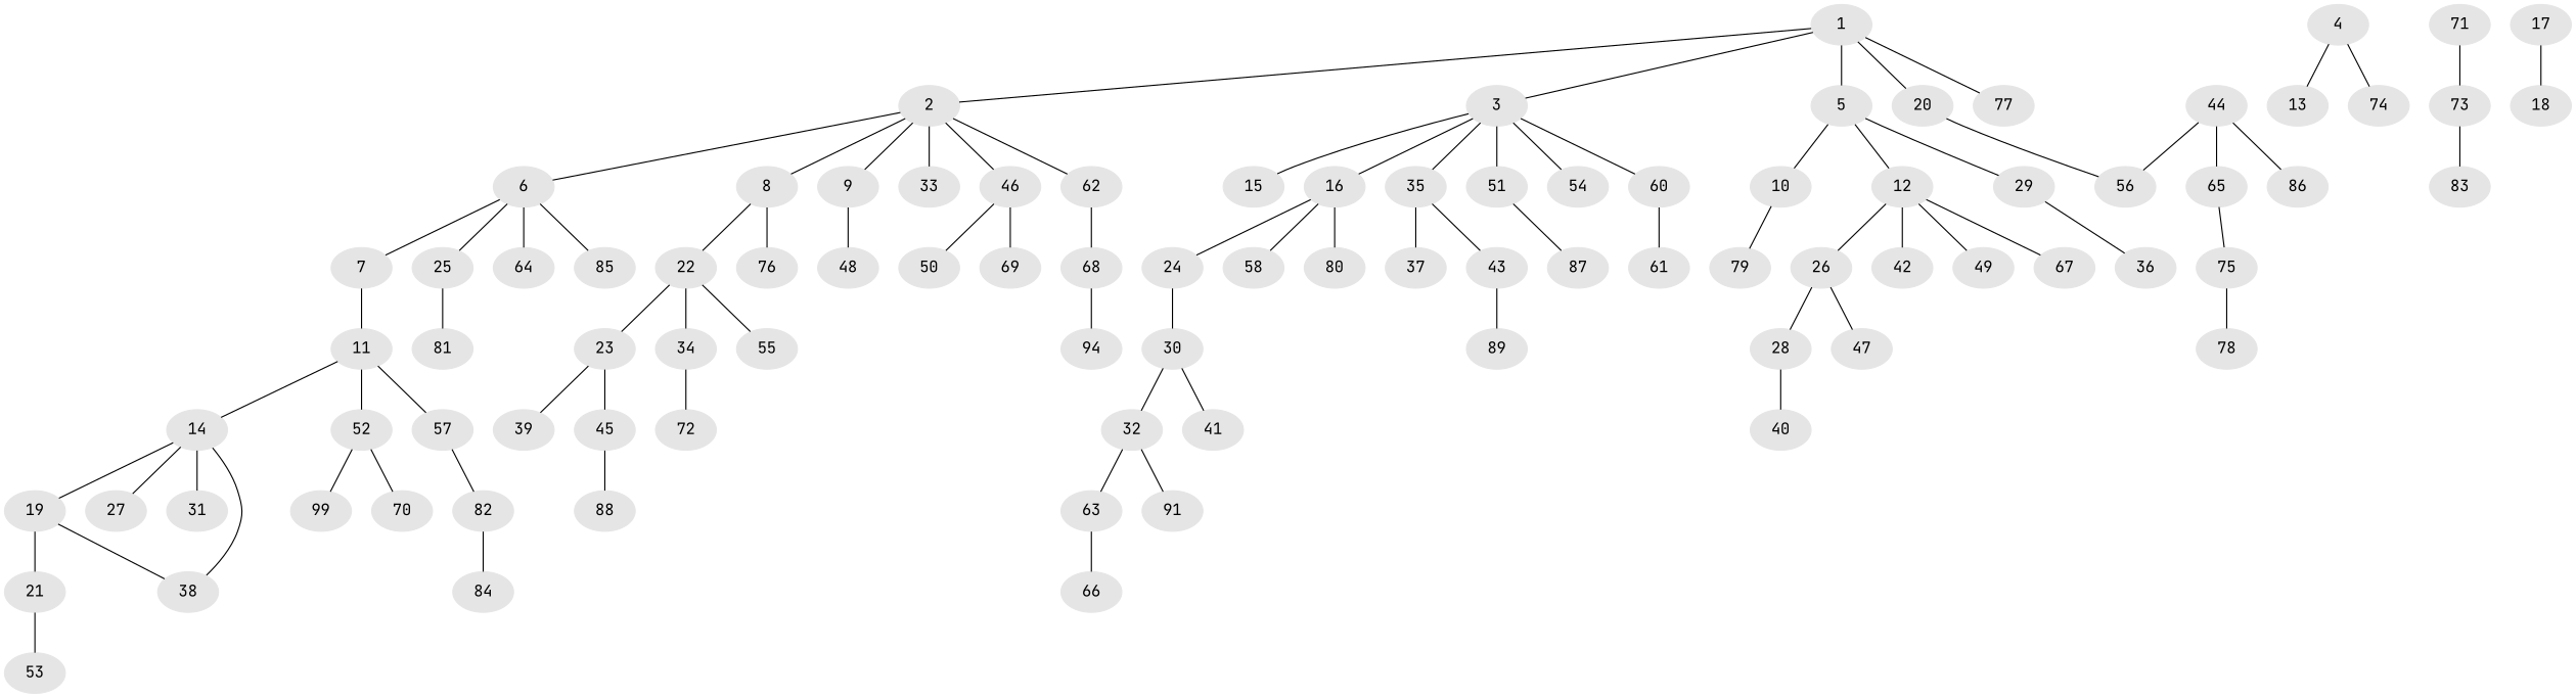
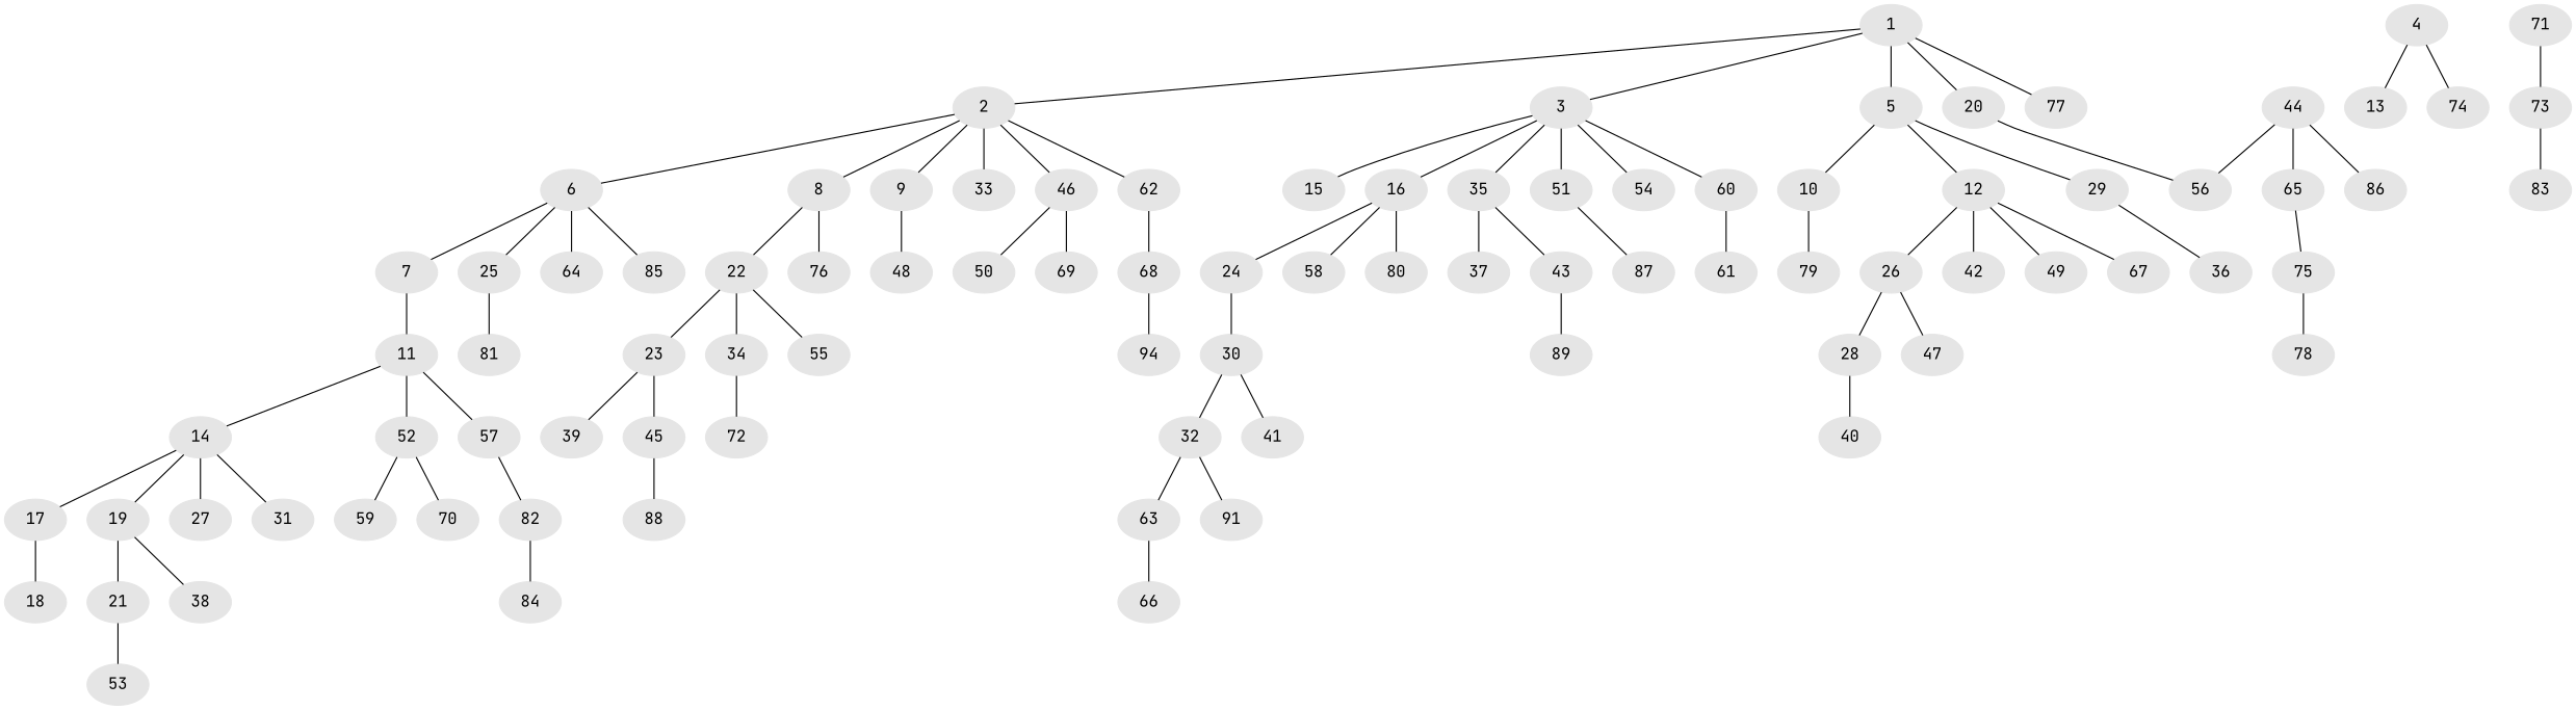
  graph {
    fontname="JetBrains Mono"
    node [color=gray90 fontname="JetBrains Mono" style=filled]
    edge [fontname="JetBrains Mono"]
    1
    2
    3
    5
    20
    77
    6
    8
    9
    33
    46
    62
    15
    16
    35
    51
    54
    60
    4
    13
    74
    10
    12
    29
    56
    7
    25
    64
    85
    22
    76
    48
    50
    69
    68
    24
    58
    80
    37
    43
    87
    61
    79
    26
    42
    49
    67
    36
    11
    81
    14
    52
    57
    23
    34
    55
    71
    73
    17
    19
    27
    31
-   59 [label=99]
+   59
    70
    82
    28
    47
    18
    21
    38
    30
    53
    44
    65
    86
    39
    45
    72
    88
    32
    41
    40
    63
    91
    66
    89
    75
    84
    n89 [label=94]
    78
    83
    1 -- 2
    1 -- 3
    1 -- 5
    1 -- 20
    1 -- 77
    2 -- 6
    2 -- 8
    2 -- 9
    2 -- 33
    2 -- 46
    2 -- 62
    3 -- 15
    3 -- 16
    3 -- 35
    3 -- 51
    3 -- 54
    3 -- 60
    5 -- 10
    5 -- 12
    5 -- 29
    20 -- 56
    6 -- 7
    6 -- 25
    6 -- 64
    6 -- 85
    8 -- 22
    8 -- 76
    9 -- 48
    46 -- 50
    46 -- 69
    62 -- 68
    16 -- 24
    16 -- 58
    16 -- 80
    35 -- 37
    35 -- 43
    51 -- 87
    60 -- 61
    4 -- 13
    4 -- 74
    10 -- 79
    12 -- 26
    12 -- 42
    12 -- 49
    12 -- 67
    29 -- 36
    7 -- 11
    25 -- 81
    22 -- 23
    22 -- 34
    22 -- 55
    68 -- n89
    24 -- 30
    43 -- 89
    26 -- 28
    26 -- 47
    11 -- 14
    11 -- 52
    11 -- 57
-   14 -- 38
+   14 -- 17
    14 -- 19
    14 -- 27
    14 -- 31
    52 -- 59
    52 -- 70
    57 -- 82
    23 -- 39
    23 -- 45
    34 -- 72
    71 -- 73
    73 -- 83
    17 -- 18
    19 -- 21
    19 -- 38
    82 -- 84
    28 -- 40
    21 -- 53
    30 -- 32
    30 -- 41
    44 -- 56
    44 -- 65
    44 -- 86
    65 -- 75
    45 -- 88
    32 -- 63
    32 -- 91
    63 -- 66
    75 -- 78
  }
